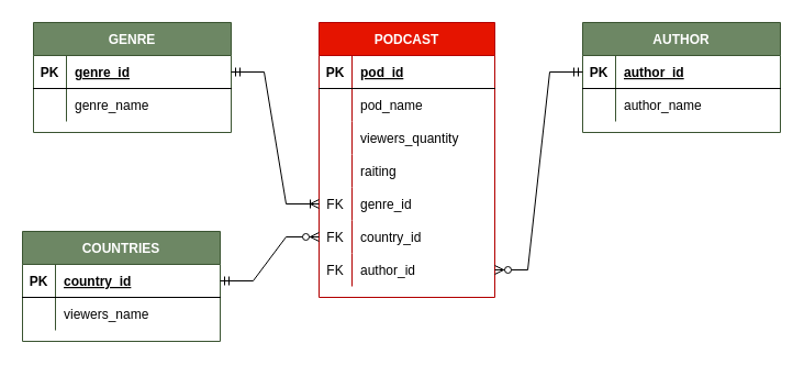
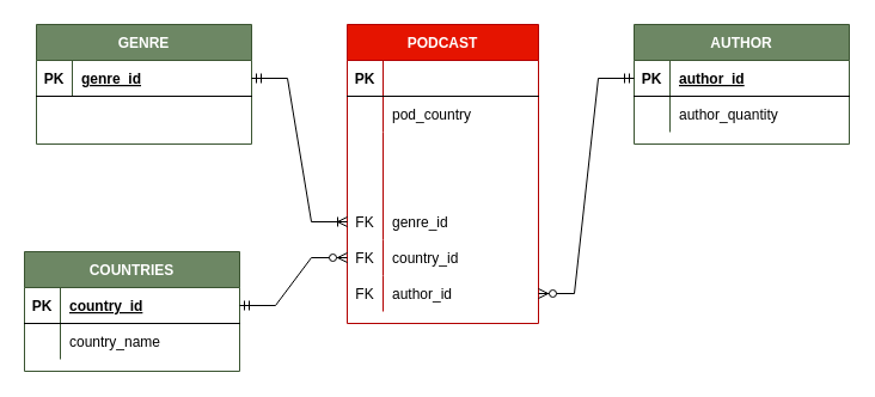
  <mxCell id="0" />
  <mxCell id="1" parent="0" />
  <mxCell id="2" value="PODCAST" style="shape=table;startSize=30;container=1;collapsible=1;childLayout=tableLayout;fixedRows=1;rowLines=0;fontStyle=1;align=center;resizeLast=1;fillColor=#e51400;strokeColor=#B20000;fontColor=#ffffff;" parent="1" vertex="1"><mxGeometry x="290" y="20" width="160" height="250" as="geometry" /></mxCell>
  <mxCell id="3" value="" style="shape=partialRectangle;collapsible=0;dropTarget=0;pointerEvents=0;fillColor=none;top=0;left=0;bottom=1;right=0;points=[[0,0.5],[1,0.5]];portConstraint=eastwest;" parent="2" vertex="1"><mxGeometry y="30" width="160" height="30" as="geometry" /></mxCell>
  <mxCell id="4" value="PK" style="shape=partialRectangle;connectable=0;fillColor=none;top=0;left=0;bottom=0;right=0;fontStyle=1;overflow=hidden;" parent="3" vertex="1"><mxGeometry width="30" height="30" as="geometry"><mxRectangle width="30" height="30" as="alternateBounds" /></mxGeometry></mxCell>
- <mxCell id="5" value="pod_id" style="shape=partialRectangle;connectable=0;fillColor=none;top=0;left=0;bottom=0;right=0;align=left;spacingLeft=6;fontStyle=5;overflow=hidden;" parent="3" vertex="1"><mxGeometry x="30" width="130" height="30" as="geometry"><mxRectangle width="130" height="30" as="alternateBounds" /></mxGeometry></mxCell>
  <mxCell id="6" value="" style="shape=partialRectangle;collapsible=0;dropTarget=0;pointerEvents=0;fillColor=none;top=0;left=0;bottom=0;right=0;points=[[0,0.5],[1,0.5]];portConstraint=eastwest;" parent="2" vertex="1"><mxGeometry y="60" width="160" height="30" as="geometry" /></mxCell>
  <mxCell id="7" value="" style="shape=partialRectangle;connectable=0;fillColor=none;top=0;left=0;bottom=0;right=0;editable=1;overflow=hidden;" parent="6" vertex="1"><mxGeometry width="30" height="30" as="geometry"><mxRectangle width="30" height="30" as="alternateBounds" /></mxGeometry></mxCell>
- <mxCell id="8" value="pod_name" style="shape=partialRectangle;connectable=0;fillColor=none;top=0;left=0;bottom=0;right=0;align=left;spacingLeft=6;overflow=hidden;" parent="6" vertex="1"><mxGeometry x="30" width="130" height="30" as="geometry"><mxRectangle width="130" height="30" as="alternateBounds" /></mxGeometry></mxCell>
+ <mxCell id="8" value="pod_country" style="shape=partialRectangle;connectable=0;fillColor=none;top=0;left=0;bottom=0;right=0;align=left;spacingLeft=6;overflow=hidden;" parent="6" vertex="1"><mxGeometry x="30" width="130" height="30" as="geometry"><mxRectangle width="130" height="30" as="alternateBounds" /></mxGeometry></mxCell>
  <mxCell id="9" value="" style="shape=partialRectangle;collapsible=0;dropTarget=0;pointerEvents=0;fillColor=none;top=0;left=0;bottom=0;right=0;points=[[0,0.5],[1,0.5]];portConstraint=eastwest;" parent="2" vertex="1"><mxGeometry y="90" width="160" height="30" as="geometry" /></mxCell>
  <mxCell id="10" value="" style="shape=partialRectangle;connectable=0;fillColor=none;top=0;left=0;bottom=0;right=0;editable=1;overflow=hidden;" parent="9" vertex="1"><mxGeometry width="30" height="30" as="geometry"><mxRectangle width="30" height="30" as="alternateBounds" /></mxGeometry></mxCell>
- <mxCell id="11" value="viewers_quantity" style="shape=partialRectangle;connectable=0;fillColor=none;top=0;left=0;bottom=0;right=0;align=left;spacingLeft=6;overflow=hidden;" parent="9" vertex="1"><mxGeometry x="30" width="130" height="30" as="geometry"><mxRectangle width="130" height="30" as="alternateBounds" /></mxGeometry></mxCell>
  <mxCell id="12" value="" style="shape=partialRectangle;collapsible=0;dropTarget=0;pointerEvents=0;fillColor=none;top=0;left=0;bottom=0;right=0;points=[[0,0.5],[1,0.5]];portConstraint=eastwest;" parent="2" vertex="1"><mxGeometry y="120" width="160" height="30" as="geometry" /></mxCell>
  <mxCell id="13" value="" style="shape=partialRectangle;connectable=0;fillColor=none;top=0;left=0;bottom=0;right=0;editable=1;overflow=hidden;" parent="12" vertex="1"><mxGeometry width="30" height="30" as="geometry"><mxRectangle width="30" height="30" as="alternateBounds" /></mxGeometry></mxCell>
- <mxCell id="14" value="raiting" style="shape=partialRectangle;connectable=0;fillColor=none;top=0;left=0;bottom=0;right=0;align=left;spacingLeft=6;overflow=hidden;" parent="12" vertex="1"><mxGeometry x="30" width="130" height="30" as="geometry"><mxRectangle width="130" height="30" as="alternateBounds" /></mxGeometry></mxCell>
  <mxCell id="15" value="" style="shape=partialRectangle;collapsible=0;dropTarget=0;pointerEvents=0;fillColor=none;top=0;left=0;bottom=0;right=0;points=[[0,0.5],[1,0.5]];portConstraint=eastwest;" parent="2" vertex="1"><mxGeometry y="150" width="160" height="30" as="geometry" /></mxCell>
  <mxCell id="16" value="FK" style="shape=partialRectangle;connectable=0;fillColor=none;top=0;left=0;bottom=0;right=0;fontStyle=0;overflow=hidden;" parent="15" vertex="1"><mxGeometry width="30" height="30" as="geometry"><mxRectangle width="30" height="30" as="alternateBounds" /></mxGeometry></mxCell>
  <mxCell id="17" value="genre_id" style="shape=partialRectangle;connectable=0;fillColor=none;top=0;left=0;bottom=0;right=0;align=left;spacingLeft=6;fontStyle=0;overflow=hidden;" parent="15" vertex="1"><mxGeometry x="30" width="130" height="30" as="geometry"><mxRectangle width="130" height="30" as="alternateBounds" /></mxGeometry></mxCell>
  <mxCell id="18" value="" style="shape=partialRectangle;collapsible=0;dropTarget=0;pointerEvents=0;fillColor=none;top=0;left=0;bottom=0;right=0;points=[[0,0.5],[1,0.5]];portConstraint=eastwest;" parent="2" vertex="1"><mxGeometry y="180" width="160" height="30" as="geometry" /></mxCell>
  <mxCell id="19" value="FK" style="shape=partialRectangle;connectable=0;fillColor=none;top=0;left=0;bottom=0;right=0;fontStyle=0;overflow=hidden;" parent="18" vertex="1"><mxGeometry width="30" height="30" as="geometry"><mxRectangle width="30" height="30" as="alternateBounds" /></mxGeometry></mxCell>
  <mxCell id="20" value="country_id" style="shape=partialRectangle;connectable=0;fillColor=none;top=0;left=0;bottom=0;right=0;align=left;spacingLeft=6;fontStyle=0;overflow=hidden;" parent="18" vertex="1"><mxGeometry x="30" width="130" height="30" as="geometry"><mxRectangle width="130" height="30" as="alternateBounds" /></mxGeometry></mxCell>
  <mxCell id="21" value="" style="shape=partialRectangle;collapsible=0;dropTarget=0;pointerEvents=0;fillColor=none;top=0;left=0;bottom=0;right=0;points=[[0,0.5],[1,0.5]];portConstraint=eastwest;" parent="2" vertex="1"><mxGeometry y="210" width="160" height="30" as="geometry" /></mxCell>
  <mxCell id="22" value="FK" style="shape=partialRectangle;connectable=0;fillColor=none;top=0;left=0;bottom=0;right=0;fontStyle=0;overflow=hidden;" parent="21" vertex="1"><mxGeometry width="30" height="30" as="geometry"><mxRectangle width="30" height="30" as="alternateBounds" /></mxGeometry></mxCell>
  <mxCell id="23" value="author_id" style="shape=partialRectangle;connectable=0;fillColor=none;top=0;left=0;bottom=0;right=0;align=left;spacingLeft=6;fontStyle=0;overflow=hidden;" parent="21" vertex="1"><mxGeometry x="30" width="130" height="30" as="geometry"><mxRectangle width="130" height="30" as="alternateBounds" /></mxGeometry></mxCell>
  <mxCell id="24" value="AUTHOR" style="shape=table;startSize=30;container=1;collapsible=1;childLayout=tableLayout;fixedRows=1;rowLines=0;fontStyle=1;align=center;resizeLast=1;fillColor=#6d8764;strokeColor=#3A5431;fontColor=#ffffff;" parent="1" vertex="1"><mxGeometry x="530" y="20" width="180" height="100" as="geometry" /></mxCell>
  <mxCell id="25" value="" style="shape=partialRectangle;collapsible=0;dropTarget=0;pointerEvents=0;fillColor=none;top=0;left=0;bottom=1;right=0;points=[[0,0.5],[1,0.5]];portConstraint=eastwest;" parent="24" vertex="1"><mxGeometry y="30" width="180" height="30" as="geometry" /></mxCell>
  <mxCell id="26" value="PK" style="shape=partialRectangle;connectable=0;fillColor=none;top=0;left=0;bottom=0;right=0;fontStyle=1;overflow=hidden;" parent="25" vertex="1"><mxGeometry width="30" height="30" as="geometry"><mxRectangle width="30" height="30" as="alternateBounds" /></mxGeometry></mxCell>
  <mxCell id="27" value="author_id" style="shape=partialRectangle;connectable=0;fillColor=none;top=0;left=0;bottom=0;right=0;align=left;spacingLeft=6;fontStyle=5;overflow=hidden;" parent="25" vertex="1"><mxGeometry x="30" width="150" height="30" as="geometry"><mxRectangle width="150" height="30" as="alternateBounds" /></mxGeometry></mxCell>
  <mxCell id="28" value="" style="shape=partialRectangle;collapsible=0;dropTarget=0;pointerEvents=0;fillColor=none;top=0;left=0;bottom=0;right=0;points=[[0,0.5],[1,0.5]];portConstraint=eastwest;" parent="24" vertex="1"><mxGeometry y="60" width="180" height="30" as="geometry" /></mxCell>
  <mxCell id="29" value="" style="shape=partialRectangle;connectable=0;fillColor=none;top=0;left=0;bottom=0;right=0;editable=1;overflow=hidden;" parent="28" vertex="1"><mxGeometry width="30" height="30" as="geometry"><mxRectangle width="30" height="30" as="alternateBounds" /></mxGeometry></mxCell>
- <mxCell id="30" value="author_name" style="shape=partialRectangle;connectable=0;fillColor=none;top=0;left=0;bottom=0;right=0;align=left;spacingLeft=6;overflow=hidden;" parent="28" vertex="1"><mxGeometry x="30" width="150" height="30" as="geometry"><mxRectangle width="150" height="30" as="alternateBounds" /></mxGeometry></mxCell>
+ <mxCell id="30" value="author_quantity" style="shape=partialRectangle;connectable=0;fillColor=none;top=0;left=0;bottom=0;right=0;align=left;spacingLeft=6;overflow=hidden;" parent="28" vertex="1"><mxGeometry x="30" width="150" height="30" as="geometry"><mxRectangle width="150" height="30" as="alternateBounds" /></mxGeometry></mxCell>
  <mxCell id="31" value="GENRE" style="shape=table;startSize=30;container=1;collapsible=1;childLayout=tableLayout;fixedRows=1;rowLines=0;fontStyle=1;align=center;resizeLast=1;fillColor=#6d8764;fontColor=#ffffff;strokeColor=#3A5431;" parent="1" vertex="1"><mxGeometry x="30" y="20" width="180" height="100" as="geometry" /></mxCell>
  <mxCell id="32" value="" style="shape=partialRectangle;collapsible=0;dropTarget=0;pointerEvents=0;fillColor=none;top=0;left=0;bottom=1;right=0;points=[[0,0.5],[1,0.5]];portConstraint=eastwest;" parent="31" vertex="1"><mxGeometry y="30" width="180" height="30" as="geometry" /></mxCell>
  <mxCell id="33" value="PK" style="shape=partialRectangle;connectable=0;fillColor=none;top=0;left=0;bottom=0;right=0;fontStyle=1;overflow=hidden;" parent="32" vertex="1"><mxGeometry width="30" height="30" as="geometry"><mxRectangle width="30" height="30" as="alternateBounds" /></mxGeometry></mxCell>
  <mxCell id="34" value="genre_id" style="shape=partialRectangle;connectable=0;fillColor=none;top=0;left=0;bottom=0;right=0;align=left;spacingLeft=6;fontStyle=5;overflow=hidden;" parent="32" vertex="1"><mxGeometry x="30" width="150" height="30" as="geometry"><mxRectangle width="150" height="30" as="alternateBounds" /></mxGeometry></mxCell>
  <mxCell id="35" value="" style="shape=partialRectangle;collapsible=0;dropTarget=0;pointerEvents=0;fillColor=none;top=0;left=0;bottom=0;right=0;points=[[0,0.5],[1,0.5]];portConstraint=eastwest;" parent="31" vertex="1"><mxGeometry y="60" width="180" height="30" as="geometry" /></mxCell>
  <mxCell id="36" value="" style="shape=partialRectangle;connectable=0;fillColor=none;top=0;left=0;bottom=0;right=0;editable=1;overflow=hidden;" parent="35" vertex="1"><mxGeometry width="30" height="30" as="geometry"><mxRectangle width="30" height="30" as="alternateBounds" /></mxGeometry></mxCell>
- <mxCell id="37" value="genre_name" style="shape=partialRectangle;connectable=0;fillColor=none;top=0;left=0;bottom=0;right=0;align=left;spacingLeft=6;overflow=hidden;" parent="35" vertex="1"><mxGeometry x="30" width="150" height="30" as="geometry"><mxRectangle width="150" height="30" as="alternateBounds" /></mxGeometry></mxCell>
  <mxCell id="38" value="" style="edgeStyle=entityRelationEdgeStyle;fontSize=12;html=1;endArrow=ERzeroToMany;startArrow=ERmandOne;rounded=0;exitX=0;exitY=0.5;exitDx=0;exitDy=0;" parent="1" source="25" target="21" edge="1"><mxGeometry width="100" height="100" relative="1" as="geometry"><mxPoint x="490" y="110" as="sourcePoint" /><mxPoint x="450" y="275" as="targetPoint" /></mxGeometry></mxCell>
  <mxCell id="39" value="COUNTRIES" style="shape=table;startSize=30;container=1;collapsible=1;childLayout=tableLayout;fixedRows=1;rowLines=0;fontStyle=1;align=center;resizeLast=1;fillColor=#6d8764;fontColor=#ffffff;strokeColor=#3A5431;" parent="1" vertex="1"><mxGeometry x="20" y="210" width="180" height="100" as="geometry" /></mxCell>
  <mxCell id="40" value="" style="shape=partialRectangle;collapsible=0;dropTarget=0;pointerEvents=0;fillColor=none;top=0;left=0;bottom=1;right=0;points=[[0,0.5],[1,0.5]];portConstraint=eastwest;" parent="39" vertex="1"><mxGeometry y="30" width="180" height="30" as="geometry" /></mxCell>
  <mxCell id="41" value="PK" style="shape=partialRectangle;connectable=0;fillColor=none;top=0;left=0;bottom=0;right=0;fontStyle=1;overflow=hidden;" parent="40" vertex="1"><mxGeometry width="30" height="30" as="geometry"><mxRectangle width="30" height="30" as="alternateBounds" /></mxGeometry></mxCell>
  <mxCell id="42" value="country_id" style="shape=partialRectangle;connectable=0;fillColor=none;top=0;left=0;bottom=0;right=0;align=left;spacingLeft=6;fontStyle=5;overflow=hidden;" parent="40" vertex="1"><mxGeometry x="30" width="150" height="30" as="geometry"><mxRectangle width="150" height="30" as="alternateBounds" /></mxGeometry></mxCell>
  <mxCell id="43" value="" style="shape=partialRectangle;collapsible=0;dropTarget=0;pointerEvents=0;fillColor=none;top=0;left=0;bottom=0;right=0;points=[[0,0.5],[1,0.5]];portConstraint=eastwest;" parent="39" vertex="1"><mxGeometry y="60" width="180" height="30" as="geometry" /></mxCell>
  <mxCell id="44" value="" style="shape=partialRectangle;connectable=0;fillColor=none;top=0;left=0;bottom=0;right=0;editable=1;overflow=hidden;" parent="43" vertex="1"><mxGeometry width="30" height="30" as="geometry"><mxRectangle width="30" height="30" as="alternateBounds" /></mxGeometry></mxCell>
- <mxCell id="45" value="viewers_name" style="shape=partialRectangle;connectable=0;fillColor=none;top=0;left=0;bottom=0;right=0;align=left;spacingLeft=6;overflow=hidden;" parent="43" vertex="1"><mxGeometry x="30" width="150" height="30" as="geometry"><mxRectangle width="150" height="30" as="alternateBounds" /></mxGeometry></mxCell>
+ <mxCell id="45" value="country_name" style="shape=partialRectangle;connectable=0;fillColor=none;top=0;left=0;bottom=0;right=0;align=left;spacingLeft=6;overflow=hidden;" parent="43" vertex="1"><mxGeometry x="30" width="150" height="30" as="geometry"><mxRectangle width="150" height="30" as="alternateBounds" /></mxGeometry></mxCell>
  <mxCell id="46" value="" style="edgeStyle=entityRelationEdgeStyle;fontSize=12;html=1;endArrow=ERzeroToMany;startArrow=ERmandOne;rounded=0;exitX=1;exitY=0.5;exitDx=0;exitDy=0;entryX=0;entryY=0.5;entryDx=0;entryDy=0;" parent="1" source="40" target="18" edge="1"><mxGeometry width="100" height="100" relative="1" as="geometry"><mxPoint x="210" y="250" as="sourcePoint" /><mxPoint x="290" y="370" as="targetPoint" /></mxGeometry></mxCell>
  <mxCell id="47" value="" style="edgeStyle=entityRelationEdgeStyle;fontSize=12;html=1;endArrow=ERoneToMany;startArrow=ERmandOne;rounded=0;entryX=0;entryY=0.5;entryDx=0;entryDy=0;exitX=1;exitY=0.5;exitDx=0;exitDy=0;" edge="1" parent="1" source="32" target="15"><mxGeometry width="100" height="100" relative="1" as="geometry"><mxPoint x="170" y="195" as="sourcePoint" /><mxPoint x="270" y="95" as="targetPoint" /></mxGeometry></mxCell>
